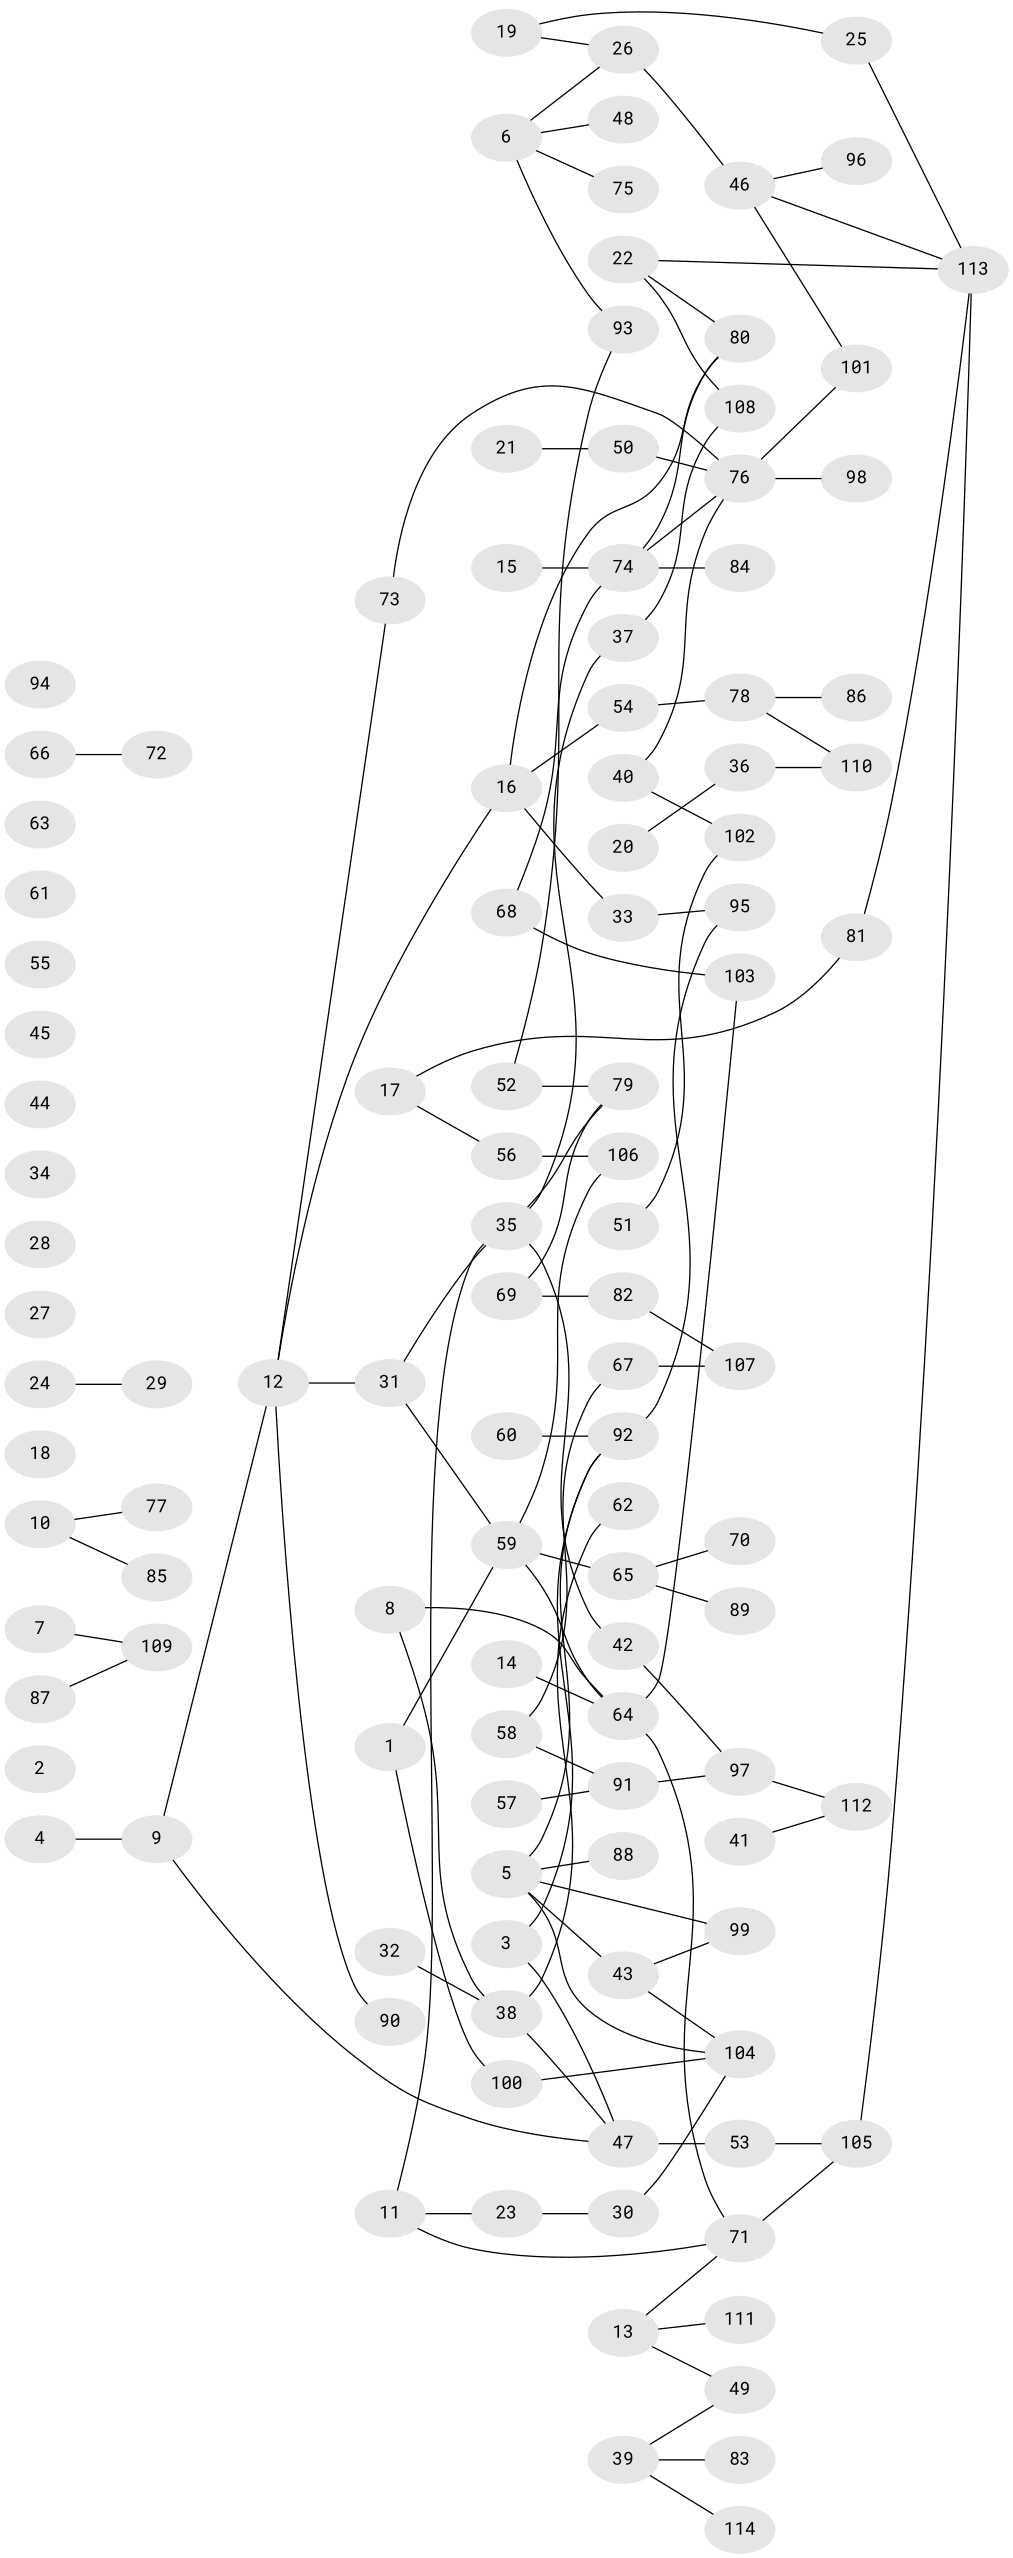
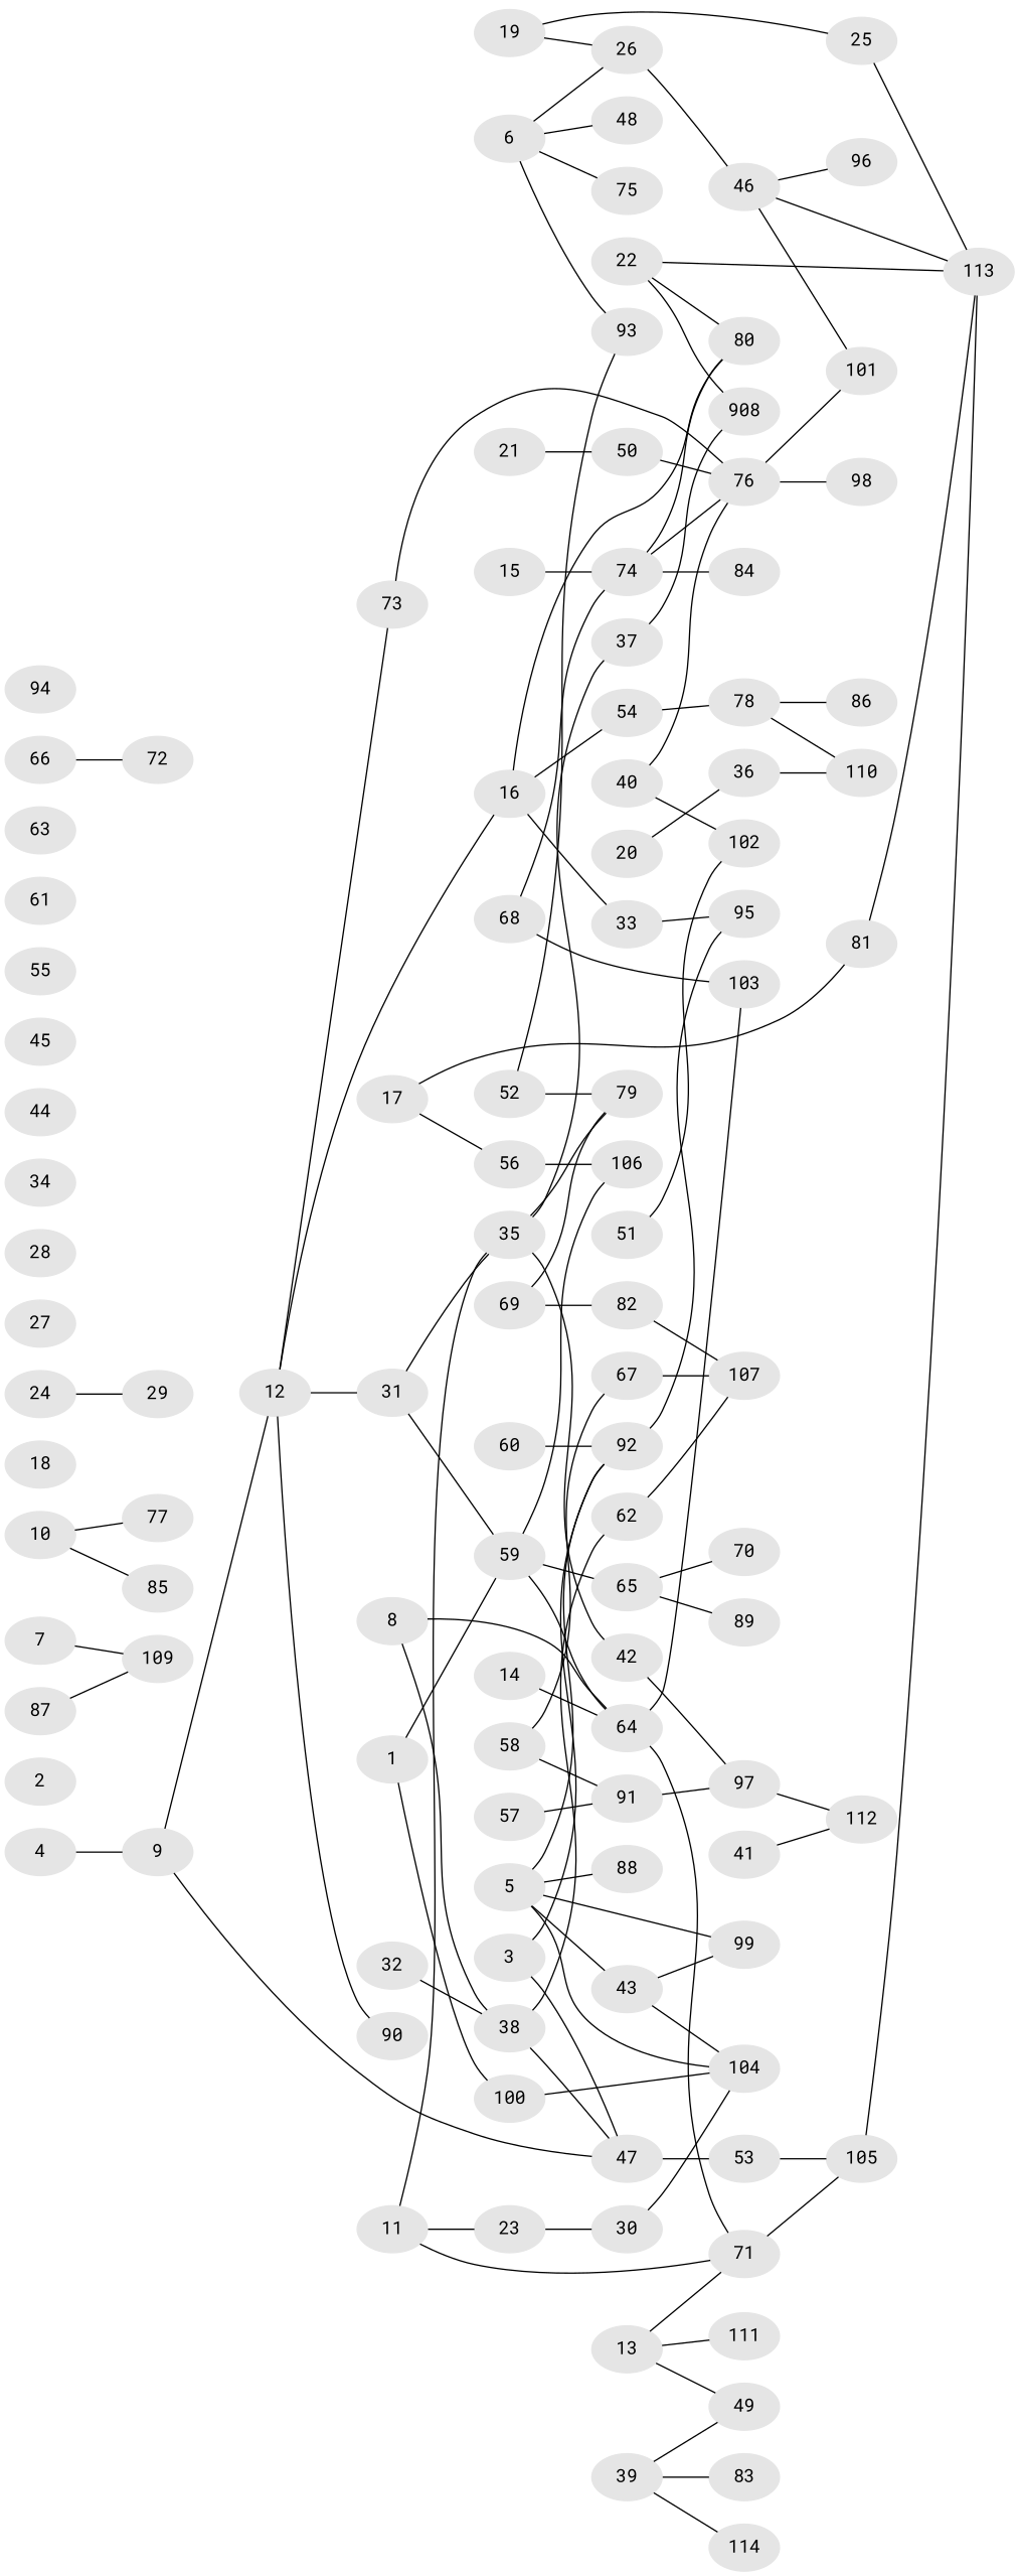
  graph {
    fontname="Roboto Mono"
    rankdir=LR
    node [color=gray90 fontname="Roboto Mono" style=filled]
    edge [fontname="Roboto Mono"]
    1
    59
    100
    64
    106
    65
    104
    2
    3
    47
    92
    53
    95
    4
    9
    12
    5
    43
    88
    99
    6
    26
    48
    75
    93
    46
    7
    109
    8
    38
    62
    71
    103
    78
    110
    86
    16
    31
    73
    90
    10
    77
    85
    11
    23
    35
    30
    37
    42
    79
    105
    33
    54
    80
    76
    13
    49
    111
    14
    15
    74
    84
    17
    56
    81
    113
    18
    19
    25
    20
    36
    21
    50
    22
-   108
+   108 [label=908]
    24
    29
    96
    101
    27
    28
    32
    34
    97
    107
    39
    83
    114
    40
    102
    98
    41
    112
    44
    45
    51
    52
    55
    57
    91
    58
    67
    70
    89
    60
    61
    63
    66
    72
    68
    69
    82
    87
    94
    1 -- 59
    1 -- 100
    59 -- 64
    59 -- 106
    59 -- 65
    100 -- 104
    64 -- 71
    64 -- 103
    65 -- 70
    65 -- 89
    3 -- 47
    3 -- 92
    47 -- 53
    92 -- 95
    53 -- 105
    4 -- 9
    9 -- 47
    9 -- 12
    12 -- 16
    12 -- 31
    12 -- 73
    12 -- 90
    5 -- 104
    5 -- 92
    5 -- 43
    5 -- 88
    5 -- 99
    43 -- 104
    43 -- 99
    6 -- 26
    6 -- 48
    6 -- 75
    6 -- 93
    26 -- 46
    46 -- 113
    46 -- 96
    46 -- 101
    7 -- 109
    8 -- 64
    8 -- 38
    38 -- 47
    38 -- 62
+   62 -- 107
    71 -- 105
    78 -- 110
    78 -- 86
    16 -- 33
    16 -- 54
    16 -- 80
    31 -- 59
    31 -- 35
    73 -- 76
    10 -- 77
    10 -- 85
    11 -- 71
    11 -- 23
    11 -- 35
    23 -- 30
    35 -- 37
    35 -- 42
    35 -- 79
    30 -- 104
    37 -- 108
    42 -- 97
    105 -- 113
    33 -- 95
    54 -- 78
    76 -- 101
    76 -- 98
    13 -- 71
    13 -- 49
    13 -- 111
    14 -- 64
    15 -- 74
    74 -- 80
    74 -- 76
    74 -- 84
    17 -- 56
    17 -- 81
    56 -- 106
    81 -- 113
    19 -- 26
    19 -- 25
    25 -- 113
    20 -- 36
    36 -- 110
    21 -- 50
    50 -- 76
    22 -- 80
    22 -- 113
    22 -- 108
    24 -- 29
    32 -- 38
    97 -- 112
    39 -- 49
    39 -- 83
    39 -- 114
    40 -- 76
    40 -- 102
    41 -- 112
    51 -- 102
    52 -- 93
    52 -- 79
    57 -- 91
    91 -- 97
    58 -- 91
    58 -- 67
    67 -- 107
    60 -- 92
    66 -- 72
    68 -- 103
    68 -- 74
    69 -- 79
    69 -- 82
    82 -- 107
    87 -- 109
  }
